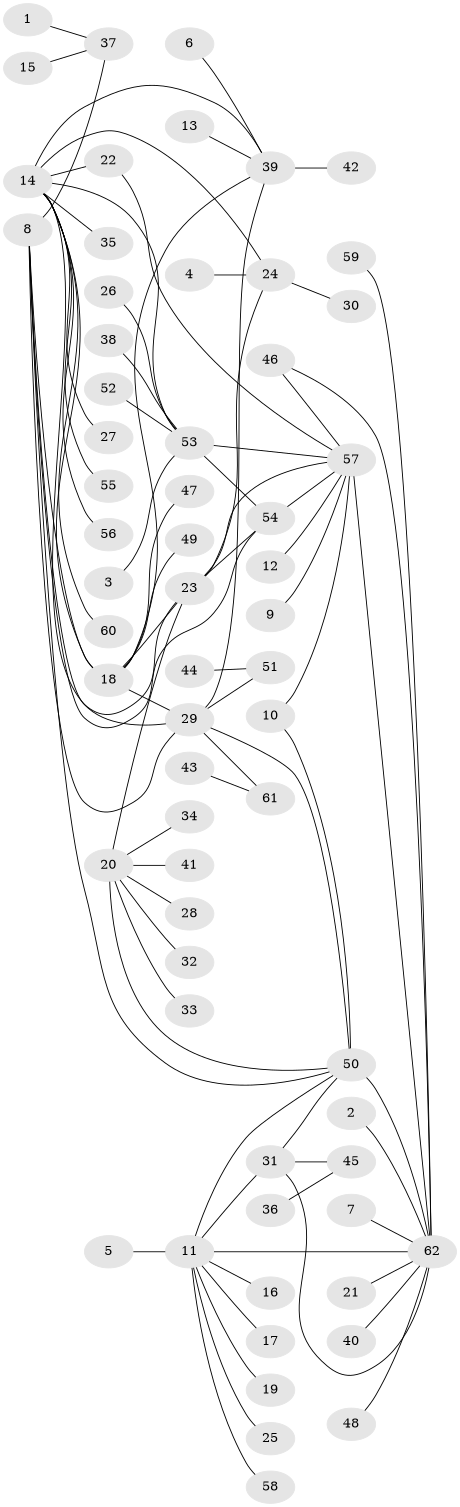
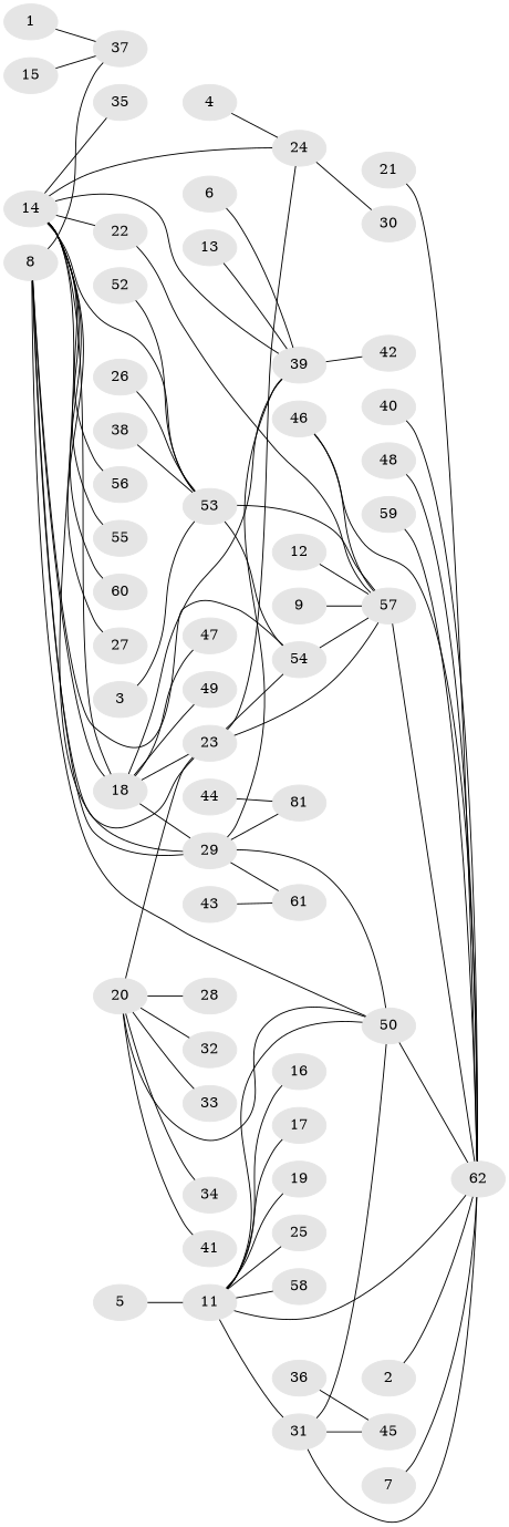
  graph {
    rankdir=LR
    node [color=gray90 style=filled]
    edge [weight=1.0]
    1
    37
    2
    62
    3
    53
    54
    57
    4
    24
    30
    5
    11
    50
    16
    17
    19
    25
    31
    58
    6
    39
    42
    7
    8
    18
    23
    29
    47
    49
-   51
+   51 [label=81]
    61
    9
-   10
    45
    12
    13
    14
    22
    27
    35
    55
    56
    60
    15
    20
    28
    32
    33
    34
    41
    21
    26
    36
    38
    40
    43
    44
    46
    48
    52
    59
    1 -- 37
    2 -- 62
    3 -- 53
    53 -- 54 [weight=2.0]
    53 -- 57 [weight=6.0]
    54 -- 57 [weight=3.0]
    57 -- 62
    4 -- 24
    24 -- 30
    5 -- 11
    11 -- 62 [weight=4.0]
    11 -- 50 [weight=2.0]
    11 -- 16
    11 -- 17
    11 -- 19
    11 -- 25
    11 -- 31 [weight=2.0]
    11 -- 58
    50 -- 62 [weight=2.0]
    31 -- 62 [weight=2.0]
    31 -- 50
    31 -- 45
    6 -- 39
    39 -- 42
    7 -- 62
    8 -- 37 [weight=8.0]
    8 -- 54
    8 -- 50
    8 -- 18
    8 -- 23
    8 -- 29
    18 -- 39 [weight=2.0]
    18 -- 23
    18 -- 29 [weight=2.0]
    18 -- 47
    18 -- 49
    23 -- 54
    23 -- 57
    23 -- 24 [weight=2.0]
    29 -- 50
    29 -- 39 [weight=4.0]
    29 -- 51
    29 -- 61
    9 -- 57
-   10 -- 57
-   10 -- 50
    12 -- 57
    13 -- 39
    14 -- 53
    14 -- 24 [weight=3.0]
    14 -- 39 [weight=2.0]
    14 -- 18
    14 -- 29 [weight=2.0]
    14 -- 22
    14 -- 27
    14 -- 35
    14 -- 55
    14 -- 56
    14 -- 60
    22 -- 57
    15 -- 37
    20 -- 50
    20 -- 23 [weight=6.0]
    20 -- 28
    20 -- 32
    20 -- 33
    20 -- 34
    20 -- 41
    21 -- 62
    26 -- 53
    36 -- 45
    38 -- 53
    40 -- 62
    43 -- 61
    44 -- 51
    46 -- 62
    46 -- 57
    48 -- 62
    52 -- 53
    59 -- 62
  }
